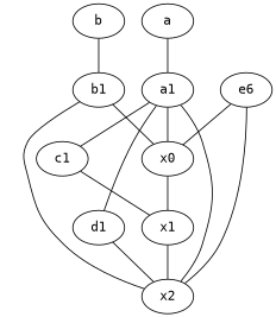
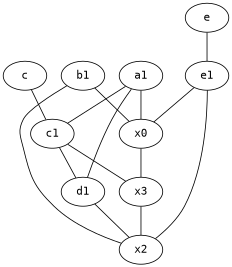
  graph {
    fontname="DejaVu Sans Mono"
    node [fontname="DejaVu Sans Mono" labelfontsize=50]
    edge [fontname="DejaVu Sans Mono"]
-   b
    b1
    x2
    x0
+   c
    c1
    d1
-   x1
-   a
+   x1 [label=x3]
    a1
-   e1 [label=e6]
-   b -- b1
+   e
+   e1
    b1 -- x2
    b1 -- x0
    x0 -- x1
+   c -- c1
+   c1 -- d1
    c1 -- x1
    d1 -- x2
    x1 -- x2
-   a -- a1
-   a1 -- x2
    a1 -- x0
    a1 -- c1
    a1 -- d1
+   e -- e1
    e1 -- x2
    e1 -- x0
  }
